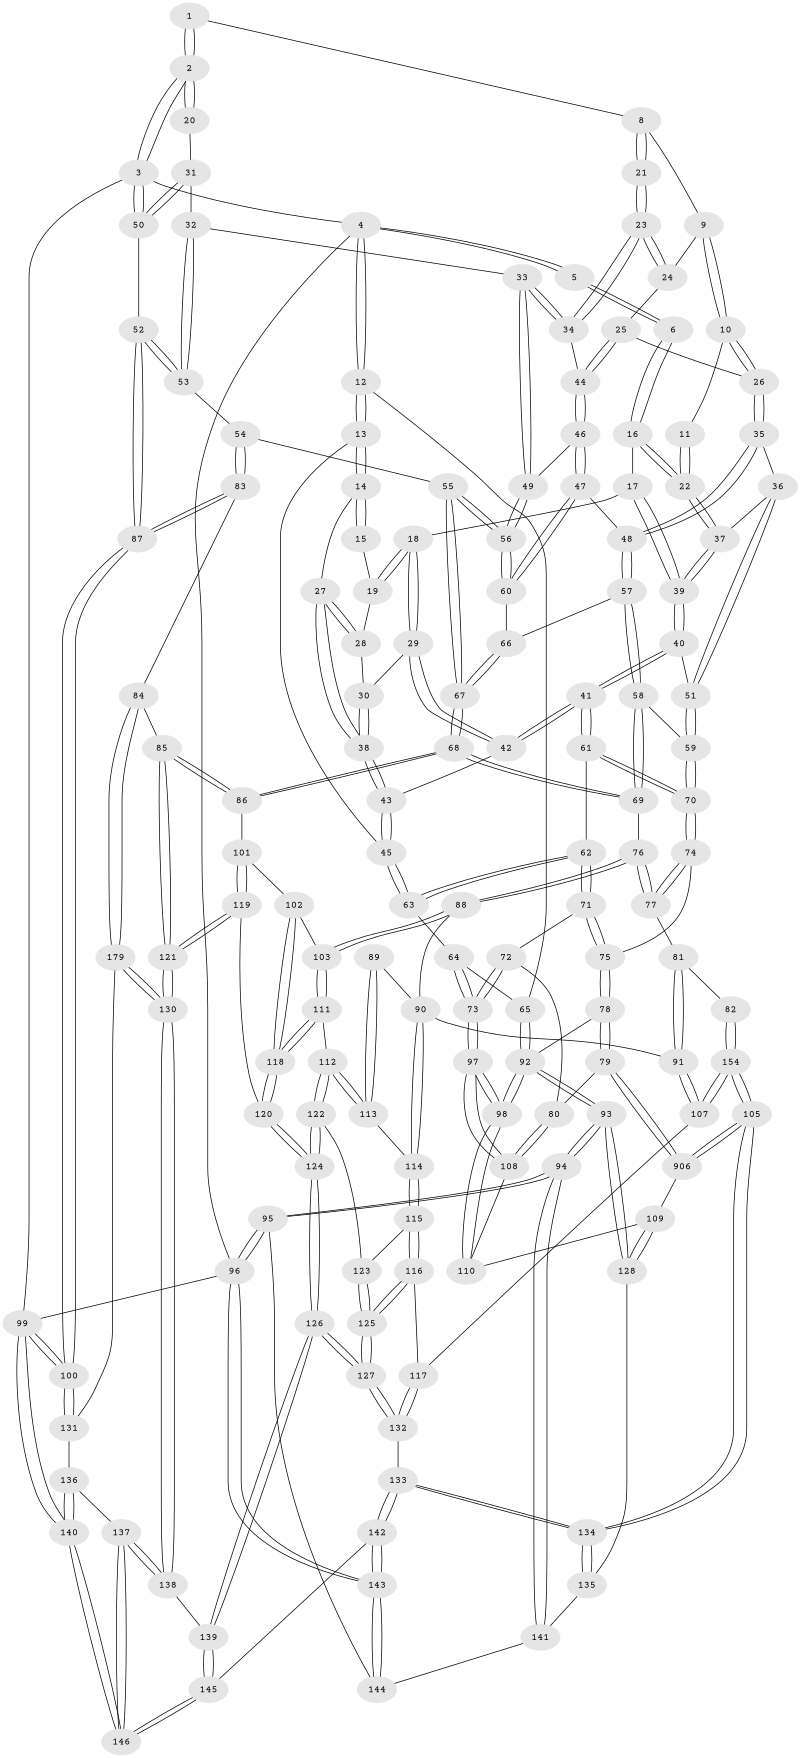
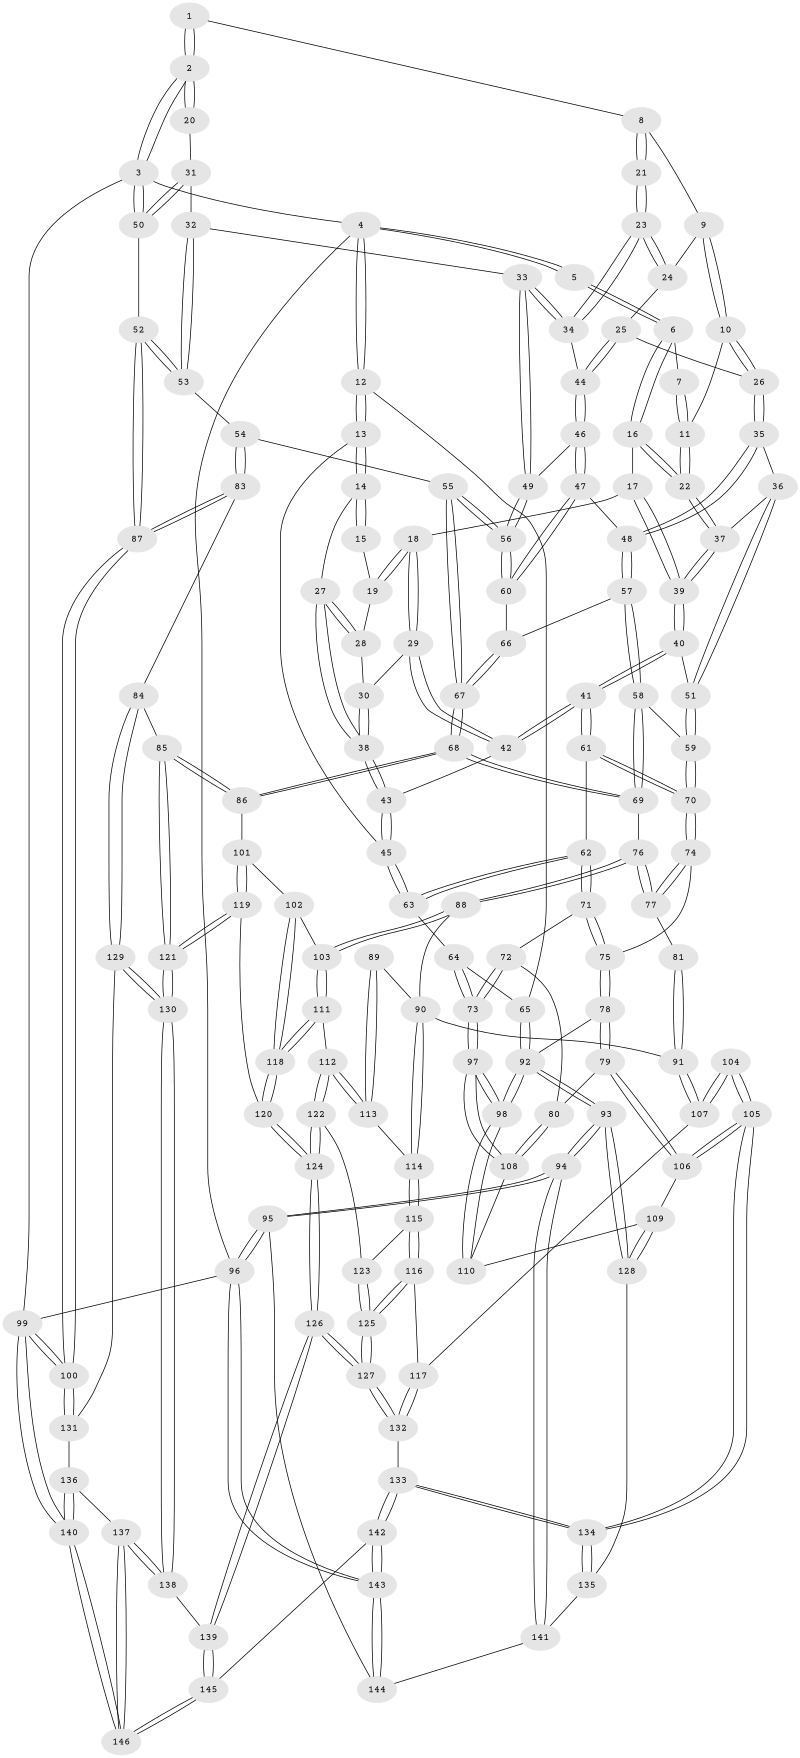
  graph {
    fontname="Courier Prime"
    node [color=gray90 fontname="Courier Prime" style=filled]
    edge [fontname="Courier Prime"]
    1
    2
    8
    3
    20
    9
    21
    4
    50
    99
    31
    5
    12
    96
    52
    100
    140
    6
    13
    65
    143
+   7
    16
    11
    22
    17
    10
    24
    23
    26
    25
    35
    37
    14
    45
    92
    15
    27
    63
    19
    28
    38
    18
    39
    29
    40
    30
    42
    32
    34
    44
    46
    36
    48
    43
    33
    53
    49
    54
    56
    51
    57
    59
    41
    61
    70
    62
    47
    64
    60
    66
    58
    87
    55
    83
    67
    84
    68
    69
    76
    74
    71
    72
    75
    73
    97
    93
    98
    86
    101
    77
    88
    80
    78
    108
    81
    79
    103
    90
-   82
    91
-   106 [label=906]
-   104 [label=154]
+   106
+   104
    109
    110
    107
    105
    85
-   129 [label=179]
+   129
    121
    131
    130
    102
    119
    89
    113
    111
    114
    115
    117
    94
    128
    95
    141
    135
    144
    146
    136
    118
    120
    112
    134
    132
    122
    123
    124
    116
    125
    127
    133
    126
    138
    139
    145
    137
    142
    1 -- 2
    1 -- 2
    1 -- 8
    2 -- 3
    2 -- 3
    2 -- 20
    2 -- 20
    8 -- 9
    8 -- 21
    8 -- 21
    3 -- 4
    3 -- 50
    3 -- 50
    3 -- 99
    20 -- 31
    9 -- 10
    9 -- 10
    9 -- 24
    21 -- 23
    21 -- 23
    4 -- 5
    4 -- 5
    4 -- 12
    4 -- 12
    4 -- 96
    50 -- 52
    99 -- 100
    99 -- 100
    99 -- 140
    99 -- 140
    31 -- 50
    31 -- 50
    31 -- 32
    5 -- 6
    5 -- 6
    12 -- 13
    12 -- 13
    12 -- 65
    96 -- 99
    96 -- 143
    96 -- 143
    52 -- 53
    52 -- 53
    52 -- 87
    52 -- 87
    100 -- 131
    100 -- 131
    140 -- 146
    140 -- 146
+   6 -- 7
    6 -- 16
    6 -- 16
    13 -- 14
    13 -- 14
    13 -- 45
    65 -- 92
    65 -- 92
    143 -- 144
    143 -- 144
+   7 -- 11
+   7 -- 11
    16 -- 22
    16 -- 22
    16 -- 17
    11 -- 22
    11 -- 22
    22 -- 37
    22 -- 37
    17 -- 18
    17 -- 39
    17 -- 39
    10 -- 11
    10 -- 26
    10 -- 26
    24 -- 25
    23 -- 24
    23 -- 24
    23 -- 34
    23 -- 34
    26 -- 35
    26 -- 35
    25 -- 26
    25 -- 44
    25 -- 44
    35 -- 36
    35 -- 48
    35 -- 48
    37 -- 39
    37 -- 39
    14 -- 15
    14 -- 15
    14 -- 27
    45 -- 63
    45 -- 63
    92 -- 93
    92 -- 93
    92 -- 98
    92 -- 98
    15 -- 19
    27 -- 28
    27 -- 28
    27 -- 38
    27 -- 38
    63 -- 64
    19 -- 28
    28 -- 30
    38 -- 43
    38 -- 43
    18 -- 19
    18 -- 19
    18 -- 29
    18 -- 29
    39 -- 40
    39 -- 40
    29 -- 30
    29 -- 42
    29 -- 42
    40 -- 51
    40 -- 41
    40 -- 41
    30 -- 38
    30 -- 38
    42 -- 43
    32 -- 33
    32 -- 53
    32 -- 53
    34 -- 44
    44 -- 46
    44 -- 46
    46 -- 49
    46 -- 47
    46 -- 47
    36 -- 37
    36 -- 51
    36 -- 51
    48 -- 57
    48 -- 57
    43 -- 45
    43 -- 45
    33 -- 34
    33 -- 34
    33 -- 49
    33 -- 49
    53 -- 54
    49 -- 56
    49 -- 56
    54 -- 55
    54 -- 83
    54 -- 83
    56 -- 60
    56 -- 60
    51 -- 59
    51 -- 59
    57 -- 66
    57 -- 58
    57 -- 58
    59 -- 70
    59 -- 70
    41 -- 42
    41 -- 42
    41 -- 61
    41 -- 61
    61 -- 70
    61 -- 70
    61 -- 62
    70 -- 74
    70 -- 74
    62 -- 63
    62 -- 63
    62 -- 71
    62 -- 71
    47 -- 48
    47 -- 60
    47 -- 60
    64 -- 65
    64 -- 73
    64 -- 73
    60 -- 66
    66 -- 67
    66 -- 67
    58 -- 59
    58 -- 69
    58 -- 69
    87 -- 100
    87 -- 100
    55 -- 56
    55 -- 56
    55 -- 67
    55 -- 67
    83 -- 87
    83 -- 87
    83 -- 84
    67 -- 68
    67 -- 68
    84 -- 85
    84 -- 129
    84 -- 129
    68 -- 69
    68 -- 69
    68 -- 86
    68 -- 86
    69 -- 76
    76 -- 77
    76 -- 77
    76 -- 88
    76 -- 88
    74 -- 75
    74 -- 77
    74 -- 77
    71 -- 72
    71 -- 75
    71 -- 75
    72 -- 73
    72 -- 73
    72 -- 80
    75 -- 78
    75 -- 78
    73 -- 97
    73 -- 97
    97 -- 98
    97 -- 98
    97 -- 108
    97 -- 108
    93 -- 94
    93 -- 94
    93 -- 128
    93 -- 128
    98 -- 110
    98 -- 110
    86 -- 101
    101 -- 102
    101 -- 119
    101 -- 119
    77 -- 81
    88 -- 103
    88 -- 103
    88 -- 90
    80 -- 108
    80 -- 108
    78 -- 92
    78 -- 79
    78 -- 79
    108 -- 110
-   81 -- 82
    81 -- 91
    81 -- 91
    79 -- 80
    79 -- 106
    79 -- 106
    103 -- 111
    103 -- 111
    90 -- 91
    90 -- 114
    90 -- 114
-   82 -- 104
-   82 -- 104
    91 -- 107
    91 -- 107
    106 -- 109
    104 -- 107
    104 -- 107
    104 -- 105
    104 -- 105
    109 -- 110
    109 -- 128
    109 -- 128
    107 -- 117
    105 -- 106
    105 -- 106
    105 -- 134
    105 -- 134
    85 -- 86
    85 -- 86
    85 -- 121
    85 -- 121
    129 -- 131
    129 -- 130
    129 -- 130
    121 -- 130
    121 -- 130
    131 -- 136
    130 -- 138
    130 -- 138
    102 -- 103
    102 -- 118
    102 -- 118
    119 -- 121
    119 -- 121
    119 -- 120
    89 -- 90
    89 -- 113
    89 -- 113
    113 -- 114
    111 -- 118
    111 -- 118
    111 -- 112
    114 -- 115
    114 -- 115
    115 -- 123
    115 -- 116
    115 -- 116
    117 -- 132
    117 -- 132
    94 -- 95
    94 -- 95
    94 -- 141
    94 -- 141
    128 -- 135
    95 -- 96
    95 -- 96
    95 -- 144
    141 -- 144
    135 -- 141
    136 -- 140
    136 -- 140
    136 -- 137
    118 -- 120
    118 -- 120
    120 -- 124
    120 -- 124
    112 -- 113
    112 -- 113
    112 -- 122
    112 -- 122
    134 -- 135
    134 -- 135
    132 -- 133
    122 -- 123
    122 -- 124
    122 -- 124
    123 -- 125
    123 -- 125
    124 -- 126
    124 -- 126
    116 -- 117
    116 -- 125
    116 -- 125
    125 -- 127
    125 -- 127
    127 -- 132
    127 -- 132
    133 -- 134
    133 -- 134
    133 -- 142
    133 -- 142
    126 -- 127
    126 -- 127
    126 -- 139
    126 -- 139
    138 -- 139
    139 -- 145
    139 -- 145
    145 -- 146
    145 -- 146
    137 -- 146
    137 -- 146
    137 -- 138
    137 -- 138
    142 -- 143
    142 -- 143
    142 -- 145
  }
